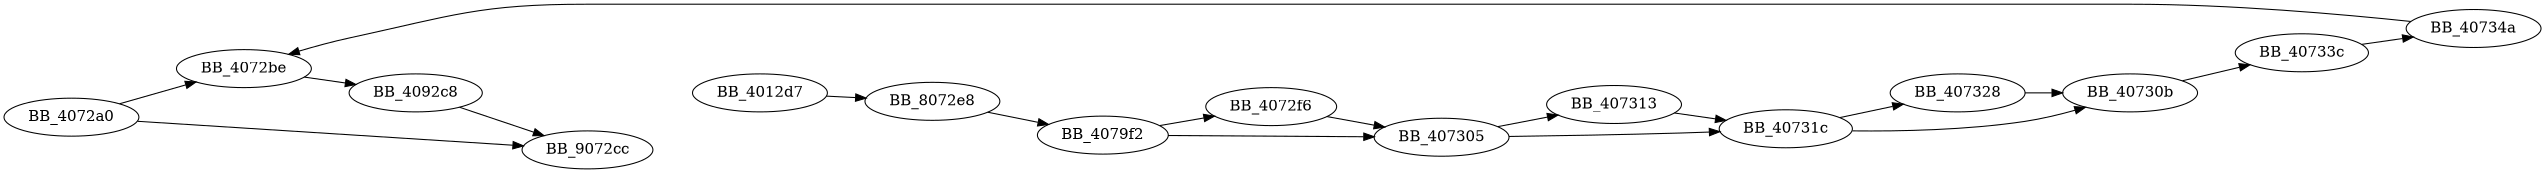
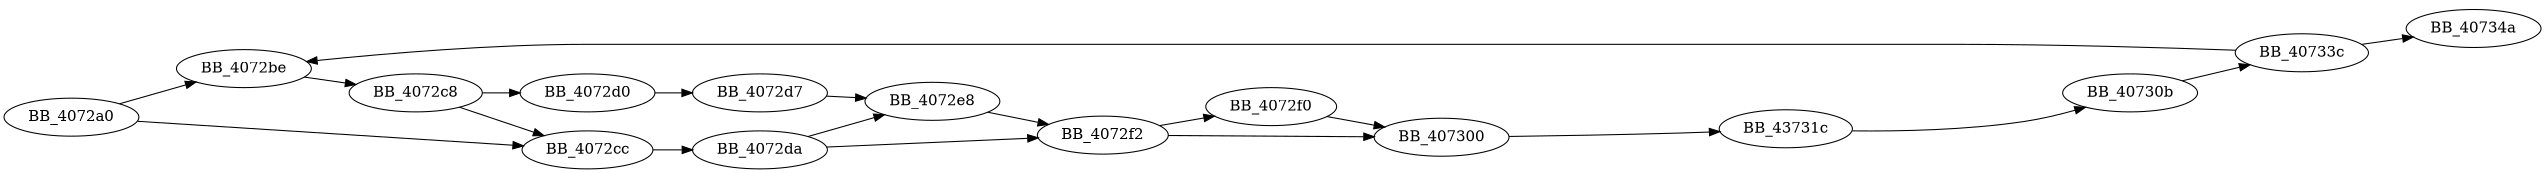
  digraph {
    rankdir=LR
    BB_4072a0
    BB_4072be
-   BB_4072cc [label=BB_9072cc]
-   BB_4072c8 [label=BB_4092c8]
-   BB_4072d7 [label=BB_4012d7]
-   BB_4072e8 [label=BB_8072e8]
-   BB_4072f2 [label=BB_4079f2]
-   BB_4072f6
-   BB_407300 [label=BB_407305]
-   BB_407313
-   BB_40731c
-   BB_407328
+   BB_4072cc
+   BB_4072c8
+   BB_4072d0
+   BB_4072da
+   BB_4072d7
+   BB_4072e8
+   BB_4072f2
+   BB_4072f6 [label=BB_4072f0]
+   BB_407300
+   BB_40731c [label=BB_43731c]
    n15 [label=BB_40730b]
    BB_40733c
    BB_40734a
    BB_4072a0 -> BB_4072be
    BB_4072a0 -> BB_4072cc
    BB_4072be -> BB_4072c8
+   BB_4072cc -> BB_4072da
    BB_4072c8 -> BB_4072cc
+   BB_4072c8 -> BB_4072d0
+   BB_4072d0 -> BB_4072d7
+   BB_4072da -> BB_4072e8
+   BB_4072da -> BB_4072f2
    BB_4072d7 -> BB_4072e8
    BB_4072e8 -> BB_4072f2
    BB_4072f2 -> BB_4072f6
    BB_4072f2 -> BB_407300
    BB_4072f6 -> BB_407300
-   BB_407300 -> BB_407313
    BB_407300 -> BB_40731c
-   BB_407313 -> BB_40731c
-   BB_40731c -> BB_407328
    BB_40731c -> n15
-   BB_407328 -> n15
    n15 -> BB_40733c
-   BB_40734a -> BB_4072be
+   BB_40733c -> BB_4072be
    BB_40733c -> BB_40734a
  }
